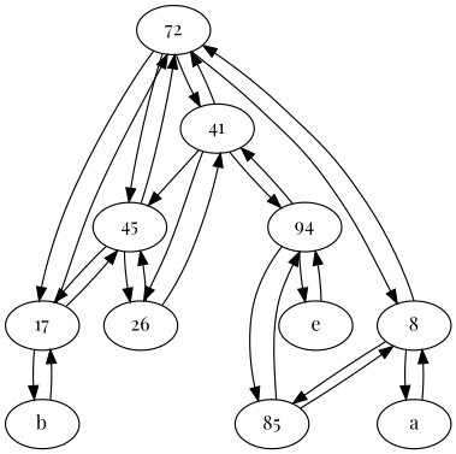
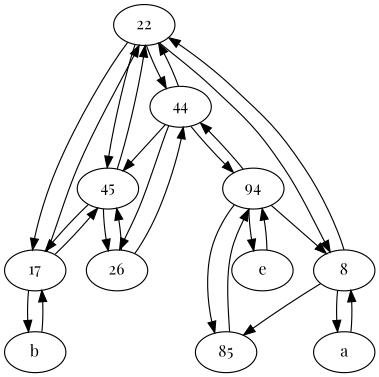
  digraph {
    fontname="Playfair Display"
    node [fontname="Playfair Display"]
    edge [fontname="Playfair Display"]
-   22 [label=72]
-   41
+   22
+   41 [label=44]
    8
    45
    17
    26
    n7 [label=94]
    a
    n9 [label=85]
    b
    e
    22 -> 41
    22 -> 8
    22 -> 45
    22 -> 17
    41 -> 22
    41 -> 45
    41 -> 26
    41 -> n7
    8 -> 22
    8 -> a
    8 -> n9
    45 -> 22
    45 -> 17
    45 -> 26
    17 -> 22
    17 -> 45
    17 -> b
    26 -> 41
    26 -> 45
    n7 -> 41
    n7 -> n9
    n7 -> e
    a -> 8
-   n9 -> 8
+   n7 -> 8
    n9 -> n7
    b -> 17
    e -> n7
  }
